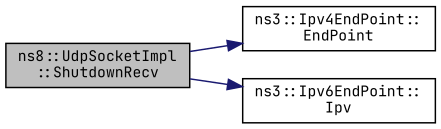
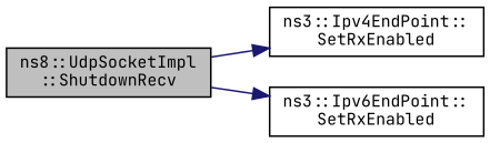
  digraph {
    fontname="JetBrains Mono"
    rankdir=LR
    node [color=black fillcolor=white fontname="JetBrains Mono" fontsize=10 shape=record style=filled]
    edge [color=midnightblue fontname="JetBrains Mono" fontsize=10 labelfontname=Helvetica labelfontsize=10 style=solid]
    n1 [fillcolor=grey75 fontcolor=black height=0.2 label="ns8::UdpSocketImpl\l::ShutdownRecv" width=0.4]
-   n2 [height=0.2 label="ns3::Ipv4EndPoint::\lEndPoint" width=0.4]
-   n3 [height=0.2 label="ns3::Ipv6EndPoint::\lIpv" width=0.4]
+   n2 [height=0.2 label="ns3::Ipv4EndPoint::\lSetRxEnabled" width=0.4]
+   n3 [height=0.2 label="ns3::Ipv6EndPoint::\lSetRxEnabled" width=0.4]
    n1 -> n2
    n1 -> n3
  }
